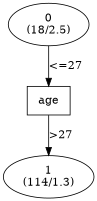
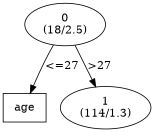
  digraph {
    node [shape=ellipse]
    n1 [label="age\n" shape=box]
    n2 [label="1\n(114/1.3)"]
    n3 [label="0\n(18/2.5)"]
-   n1 -> n2 [label=">27"]
+   n3 -> n2 [label=">27"]
    n3 -> n1 [label="<=27"]
  }
